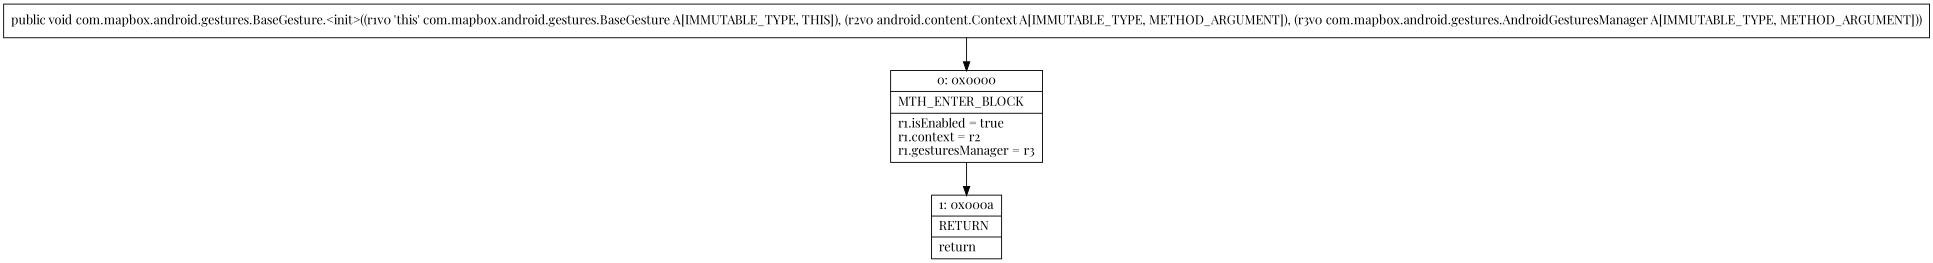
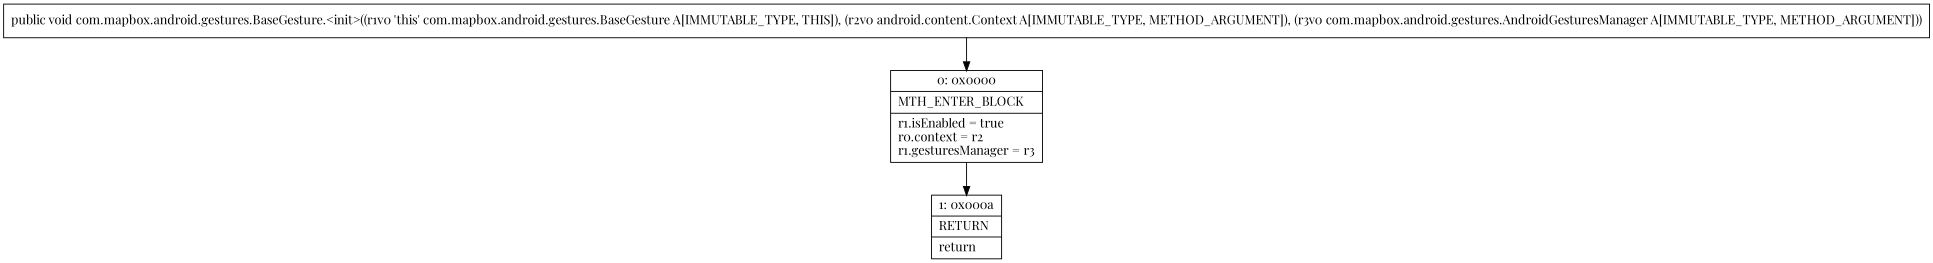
  digraph {
    fontname="Playfair Display"
    node [shape=record fontname="Playfair Display"]
    edge [fontname="Playfair Display"]
-   n1 [label="{0\:\ 0x0000|MTH_ENTER_BLOCK\l|r1.isEnabled = true\lr1.context = r2\lr1.gesturesManager = r3\l}"]
+   n1 [label="{0\:\ 0x0000|MTH_ENTER_BLOCK\l|r1.isEnabled = true\lr0.context = r2\lr1.gesturesManager = r3\l}"]
    n2 [label="{1\:\ 0x000a|RETURN\l|return\l}"]
    n3 [label="{public void com.mapbox.android.gestures.BaseGesture.\<init\>((r1v0 'this' com.mapbox.android.gestures.BaseGesture A[IMMUTABLE_TYPE, THIS]), (r2v0 android.content.Context A[IMMUTABLE_TYPE, METHOD_ARGUMENT]), (r3v0 com.mapbox.android.gestures.AndroidGesturesManager A[IMMUTABLE_TYPE, METHOD_ARGUMENT])) }"]
    n1 -> n2
    n3 -> n1
  }
